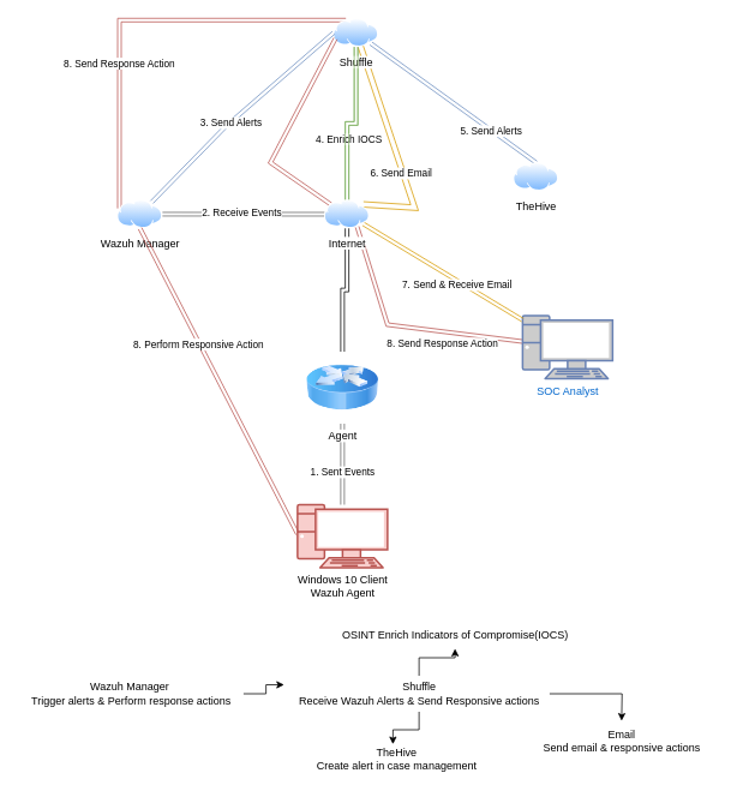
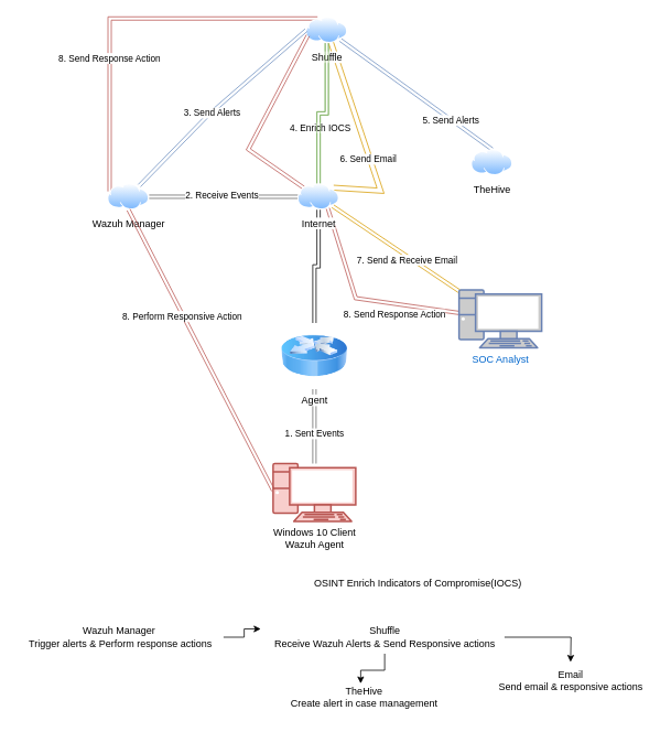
  <mxCell id="0" />
  <mxCell id="1" parent="0" />
  <mxCell id="2" value="" style="rounded=0;orthogonalLoop=1;jettySize=auto;html=1;startArrow=classic;startFill=1;shape=link;edgeStyle=orthogonalEdgeStyle;fillColor=#f5f5f5;strokeColor=#666666;" edge="1" parent="1" source="4" target="6"><mxGeometry relative="1" as="geometry" /></mxCell>
  <mxCell id="3" value="1. Sent Events" style="edgeLabel;html=1;align=center;verticalAlign=middle;resizable=0;points=[];" vertex="1" connectable="0" parent="2"><mxGeometry x="-0.185" y="1" relative="1" as="geometry"><mxPoint as="offset" /></mxGeometry></mxCell>
  <mxCell id="4" value="Windows 10 Client&lt;br&gt;Wazuh Agent" style="verticalAlign=top;verticalLabelPosition=bottom;labelPosition=center;align=center;html=1;outlineConnect=0;fillColor=#f8cecc;strokeColor=#b85450;gradientDirection=north;strokeWidth=2;shape=mxgraph.networks.pc;" vertex="1" parent="1"><mxGeometry x="330" y="560" width="100" height="70" as="geometry" /></mxCell>
  <mxCell id="5" style="edgeStyle=orthogonalEdgeStyle;rounded=0;orthogonalLoop=1;jettySize=auto;html=1;entryX=0.5;entryY=1;entryDx=0;entryDy=0;startArrow=classic;startFill=1;shape=link;" edge="1" parent="1" source="6" target="29"><mxGeometry relative="1" as="geometry" /></mxCell>
  <mxCell id="6" value="Agent" style="image;html=1;image=img/lib/clip_art/networking/Router_Icon_128x128.png" vertex="1" parent="1"><mxGeometry x="340" y="390" width="80" height="80" as="geometry" /></mxCell>
  <mxCell id="7" style="edgeStyle=orthogonalEdgeStyle;rounded=0;orthogonalLoop=1;jettySize=auto;html=1;entryX=0.5;entryY=0;entryDx=0;entryDy=0;shape=link;fillColor=#d5e8d4;strokeColor=#82b366;" edge="1" parent="1" source="15" target="29"><mxGeometry relative="1" as="geometry" /></mxCell>
  <mxCell id="8" value="4. Enrich IOCS" style="edgeLabel;html=1;align=center;verticalAlign=middle;resizable=0;points=[];" vertex="1" connectable="0" parent="7"><mxGeometry x="0.249" y="1" relative="1" as="geometry"><mxPoint as="offset" /></mxGeometry></mxCell>
  <mxCell id="9" style="rounded=0;orthogonalLoop=1;jettySize=auto;html=1;entryX=0.5;entryY=0;entryDx=0;entryDy=0;shape=link;fillColor=#dae8fc;strokeColor=#6c8ebf;" edge="1" parent="1" source="15" target="16"><mxGeometry relative="1" as="geometry" /></mxCell>
  <mxCell id="10" value="5. Send Alerts" style="edgeLabel;html=1;align=center;verticalAlign=middle;resizable=0;points=[];" vertex="1" connectable="0" parent="9"><mxGeometry x="0.458" y="-1" relative="1" as="geometry"><mxPoint as="offset" /></mxGeometry></mxCell>
  <mxCell id="11" style="rounded=0;orthogonalLoop=1;jettySize=auto;html=1;entryX=1;entryY=0;entryDx=0;entryDy=0;shape=link;width=6;fillColor=#ffe6cc;strokeColor=#d79b00;" edge="1" parent="1" source="15" target="29"><mxGeometry relative="1" as="geometry"><Array as="points"><mxPoint x="460" y="230" /></Array></mxGeometry></mxCell>
  <mxCell id="12" value="6. Send Email" style="edgeLabel;html=1;align=center;verticalAlign=middle;resizable=0;points=[];" vertex="1" connectable="0" parent="11"><mxGeometry x="0.194" y="-2" relative="1" as="geometry"><mxPoint as="offset" /></mxGeometry></mxCell>
  <mxCell id="13" style="edgeStyle=orthogonalEdgeStyle;rounded=0;orthogonalLoop=1;jettySize=auto;html=1;exitX=0.25;exitY=0;exitDx=0;exitDy=0;entryX=0;entryY=0.25;entryDx=0;entryDy=0;shape=link;fillColor=#f8cecc;strokeColor=#b85450;" edge="1" parent="1" source="15" target="19"><mxGeometry relative="1" as="geometry" /></mxCell>
  <mxCell id="14" value="8. Send Response Action" style="edgeLabel;html=1;align=center;verticalAlign=middle;resizable=0;points=[];" vertex="1" connectable="0" parent="13"><mxGeometry x="0.298" y="-1" relative="1" as="geometry"><mxPoint as="offset" /></mxGeometry></mxCell>
  <mxCell id="15" value="Shuffle" style="image;aspect=fixed;perimeter=ellipsePerimeter;html=1;align=center;shadow=0;dashed=0;spacingTop=3;image=img/lib/active_directory/internet_cloud.svg;" vertex="1" parent="1"><mxGeometry x="370" y="20" width="50" height="31.5" as="geometry" /></mxCell>
  <mxCell id="16" value="TheHive" style="image;aspect=fixed;perimeter=ellipsePerimeter;html=1;align=center;shadow=0;dashed=0;spacingTop=3;image=img/lib/active_directory/internet_cloud.svg;" vertex="1" parent="1"><mxGeometry x="570" y="180" width="50" height="31.5" as="geometry" /></mxCell>
  <mxCell id="17" style="rounded=0;orthogonalLoop=1;jettySize=auto;html=1;entryX=0;entryY=0.5;entryDx=0;entryDy=0;shape=link;fillColor=#dae8fc;strokeColor=#6c8ebf;" edge="1" parent="1" source="19" target="15"><mxGeometry relative="1" as="geometry"><Array as="points"><mxPoint x="250" y="140" /></Array></mxGeometry></mxCell>
  <mxCell id="18" value="3. Send Alerts" style="edgeLabel;html=1;align=center;verticalAlign=middle;resizable=0;points=[];" vertex="1" connectable="0" parent="17"><mxGeometry x="-0.094" y="1" relative="1" as="geometry"><mxPoint y="1" as="offset" /></mxGeometry></mxCell>
  <mxCell id="19" value="Wazuh Manager" style="image;aspect=fixed;perimeter=ellipsePerimeter;html=1;align=center;shadow=0;dashed=0;spacingTop=3;image=img/lib/active_directory/internet_cloud.svg;" vertex="1" parent="1"><mxGeometry x="130" y="221.5" width="50" height="31.5" as="geometry" /></mxCell>
  <mxCell id="20" style="rounded=0;orthogonalLoop=1;jettySize=auto;html=1;entryX=0.75;entryY=1;entryDx=0;entryDy=0;shape=link;fillColor=#f8cecc;strokeColor=#b85450;" edge="1" parent="1" source="22" target="29"><mxGeometry relative="1" as="geometry"><Array as="points"><mxPoint x="430" y="360" /></Array></mxGeometry></mxCell>
  <mxCell id="21" value="8. Send Response Action" style="edgeLabel;html=1;align=center;verticalAlign=middle;resizable=0;points=[];" vertex="1" connectable="0" parent="20"><mxGeometry x="-0.188" y="-3" relative="1" as="geometry"><mxPoint x="17" y="18" as="offset" /></mxGeometry></mxCell>
- <mxCell id="22" value="SOC Analyst" style="fontColor=#0066CC;verticalAlign=top;verticalLabelPosition=bottom;labelPosition=center;align=center;html=1;outlineConnect=0;fillColor=#CCCCCC;strokeColor=#6881B3;gradientColor=none;gradientDirection=north;strokeWidth=2;shape=mxgraph.networks.pc;" vertex="1" parent="1"><mxGeometry x="580" y="350" width="100" height="70" as="geometry" /></mxCell>
+ <mxCell id="22" value="SOC Analyst" style="fontColor=#0066CC;verticalAlign=top;verticalLabelPosition=bottom;labelPosition=center;align=center;html=1;outlineConnect=0;fillColor=#CCCCCC;strokeColor=#6881B3;gradientColor=none;gradientDirection=north;strokeWidth=2;shape=mxgraph.networks.pc;" vertex="1" parent="1"><mxGeometry x="555" y="350" width="100" height="70" as="geometry" /></mxCell>
  <mxCell id="23" style="edgeStyle=orthogonalEdgeStyle;rounded=0;orthogonalLoop=1;jettySize=auto;html=1;entryX=1;entryY=0.5;entryDx=0;entryDy=0;fillColor=#f5f5f5;strokeColor=#666666;startArrow=classic;startFill=1;shape=link;" edge="1" parent="1" source="29" target="19"><mxGeometry relative="1" as="geometry" /></mxCell>
  <mxCell id="24" value="2. Receive Events" style="edgeLabel;html=1;align=center;verticalAlign=middle;resizable=0;points=[];" vertex="1" connectable="0" parent="23"><mxGeometry x="0.03" y="-2" relative="1" as="geometry"><mxPoint as="offset" /></mxGeometry></mxCell>
  <mxCell id="25" style="rounded=0;orthogonalLoop=1;jettySize=auto;html=1;shape=link;fillColor=#ffe6cc;strokeColor=#d79b00;" edge="1" parent="1" source="29" target="22"><mxGeometry relative="1" as="geometry" /></mxCell>
  <mxCell id="26" value="7. Send &amp;amp; Receive Email" style="edgeLabel;html=1;align=center;verticalAlign=middle;resizable=0;points=[];" vertex="1" connectable="0" parent="25"><mxGeometry x="0.19" y="-4" relative="1" as="geometry"><mxPoint as="offset" /></mxGeometry></mxCell>
  <mxCell id="27" value="" style="edgeStyle=orthogonalEdgeStyle;rounded=0;orthogonalLoop=1;jettySize=auto;html=1;shape=link;fillColor=#d5e8d4;strokeColor=#82b366;" edge="1" parent="1" source="29" target="15"><mxGeometry relative="1" as="geometry" /></mxCell>
  <mxCell id="28" style="rounded=0;orthogonalLoop=1;jettySize=auto;html=1;exitX=0;exitY=0;exitDx=0;exitDy=0;entryX=0;entryY=0.75;entryDx=0;entryDy=0;shape=link;fillColor=#f8cecc;strokeColor=#b85450;" edge="1" parent="1" source="29" target="15"><mxGeometry relative="1" as="geometry"><Array as="points"><mxPoint x="300" y="180" /></Array></mxGeometry></mxCell>
  <mxCell id="29" value="Internet" style="image;aspect=fixed;perimeter=ellipsePerimeter;html=1;align=center;shadow=0;dashed=0;spacingTop=3;image=img/lib/active_directory/internet_cloud.svg;" vertex="1" parent="1"><mxGeometry x="360" y="221.5" width="50" height="31.5" as="geometry" /></mxCell>
  <mxCell id="30" style="rounded=0;orthogonalLoop=1;jettySize=auto;html=1;entryX=0;entryY=0.5;entryDx=0;entryDy=0;entryPerimeter=0;fillColor=#f8cecc;strokeColor=#b85450;shape=link;exitX=0.5;exitY=1;exitDx=0;exitDy=0;" edge="1" parent="1" source="19"><mxGeometry relative="1" as="geometry"><mxPoint x="191.197" y="249.998" as="sourcePoint" /><mxPoint x="330" y="592.49" as="targetPoint" /></mxGeometry></mxCell>
  <mxCell id="31" value="8. Perform Responsive Action" style="edgeLabel;html=1;align=center;verticalAlign=middle;resizable=0;points=[];" vertex="1" connectable="0" parent="30"><mxGeometry x="-0.244" y="-1" relative="1" as="geometry"><mxPoint x="-1" as="offset" /></mxGeometry></mxCell>
  <mxCell id="32" style="edgeStyle=orthogonalEdgeStyle;rounded=0;orthogonalLoop=1;jettySize=auto;html=1;entryX=-0.017;entryY=0.25;entryDx=0;entryDy=0;entryPerimeter=0;" edge="1" parent="1" source="33" target="37"><mxGeometry relative="1" as="geometry"><mxPoint x="430" y="760" as="targetPoint" /></mxGeometry></mxCell>
  <mxCell id="33" value="Wazuh Manager&amp;nbsp;&lt;br&gt;Trigger alerts &amp;amp; Perform response actions" style="text;html=1;align=center;verticalAlign=middle;resizable=0;points=[];autosize=1;strokeColor=none;fillColor=none;" vertex="1" parent="1"><mxGeometry x="20" y="750" width="250" height="40" as="geometry" /></mxCell>
- <mxCell id="34" style="edgeStyle=orthogonalEdgeStyle;rounded=0;orthogonalLoop=1;jettySize=auto;html=1;" edge="1" parent="1" source="37" target="38"><mxGeometry relative="1" as="geometry"><mxPoint x="540" y="690" as="targetPoint" /></mxGeometry></mxCell>
  <mxCell id="35" style="edgeStyle=orthogonalEdgeStyle;rounded=0;orthogonalLoop=1;jettySize=auto;html=1;entryX=0.48;entryY=0.075;entryDx=0;entryDy=0;entryPerimeter=0;" edge="1" parent="1" source="37" target="39"><mxGeometry relative="1" as="geometry"><mxPoint x="525" y="830" as="targetPoint" /></mxGeometry></mxCell>
  <mxCell id="36" style="edgeStyle=orthogonalEdgeStyle;rounded=0;orthogonalLoop=1;jettySize=auto;html=1;" edge="1" parent="1" source="37"><mxGeometry relative="1" as="geometry"><mxPoint x="690" y="800" as="targetPoint" /></mxGeometry></mxCell>
  <mxCell id="37" value="Shuffle&lt;br&gt;Receive Wazuh Alerts &amp;amp; Send Responsive actions" style="text;html=1;align=center;verticalAlign=middle;resizable=0;points=[];autosize=1;strokeColor=none;fillColor=none;" vertex="1" parent="1"><mxGeometry x="320" y="750" width="290" height="40" as="geometry" /></mxCell>
  <mxCell id="38" value="OSINT Enrich Indicators of Compromise(IOCS)" style="text;html=1;align=center;verticalAlign=middle;resizable=0;points=[];autosize=1;strokeColor=none;fillColor=none;" vertex="1" parent="1"><mxGeometry x="370" y="690" width="270" height="30" as="geometry" /></mxCell>
  <mxCell id="39" value="TheHive&lt;br&gt;Create alert in case management" style="text;html=1;align=center;verticalAlign=middle;resizable=0;points=[];autosize=1;strokeColor=none;fillColor=none;" vertex="1" parent="1"><mxGeometry x="340" y="823" width="200" height="40" as="geometry" /></mxCell>
  <mxCell id="40" value="Email&lt;br&gt;Send email &amp;amp; responsive actions" style="text;html=1;align=center;verticalAlign=middle;resizable=0;points=[];autosize=1;strokeColor=none;fillColor=none;" vertex="1" parent="1"><mxGeometry x="590" y="803" width="200" height="40" as="geometry" /></mxCell>
